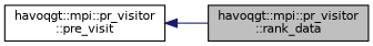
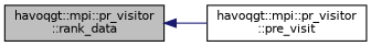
  digraph {
    rankdir=LR
    node [color=black fontname=Helvetica fontsize=10 shape=record style=filled]
    n1 [fillcolor=grey75 fontcolor=black height=0.2 label="havoqgt::mpi::pr_visitor\l::rank_data" width=0.4]
    n2 [fillcolor=white height=0.2 label="havoqgt::mpi::pr_visitor\l::pre_visit" width=0.4]
-   n2 -> n1 [color=midnightblue dir=back fontname=Helvetica fontsize=10 labelfontname=Helvetica labelfontsize=10 style=solid]
+   n1 -> n2 [color=midnightblue dir=back fontname=Helvetica fontsize=10 labelfontname=Helvetica labelfontsize=10 style=solid]
  }
